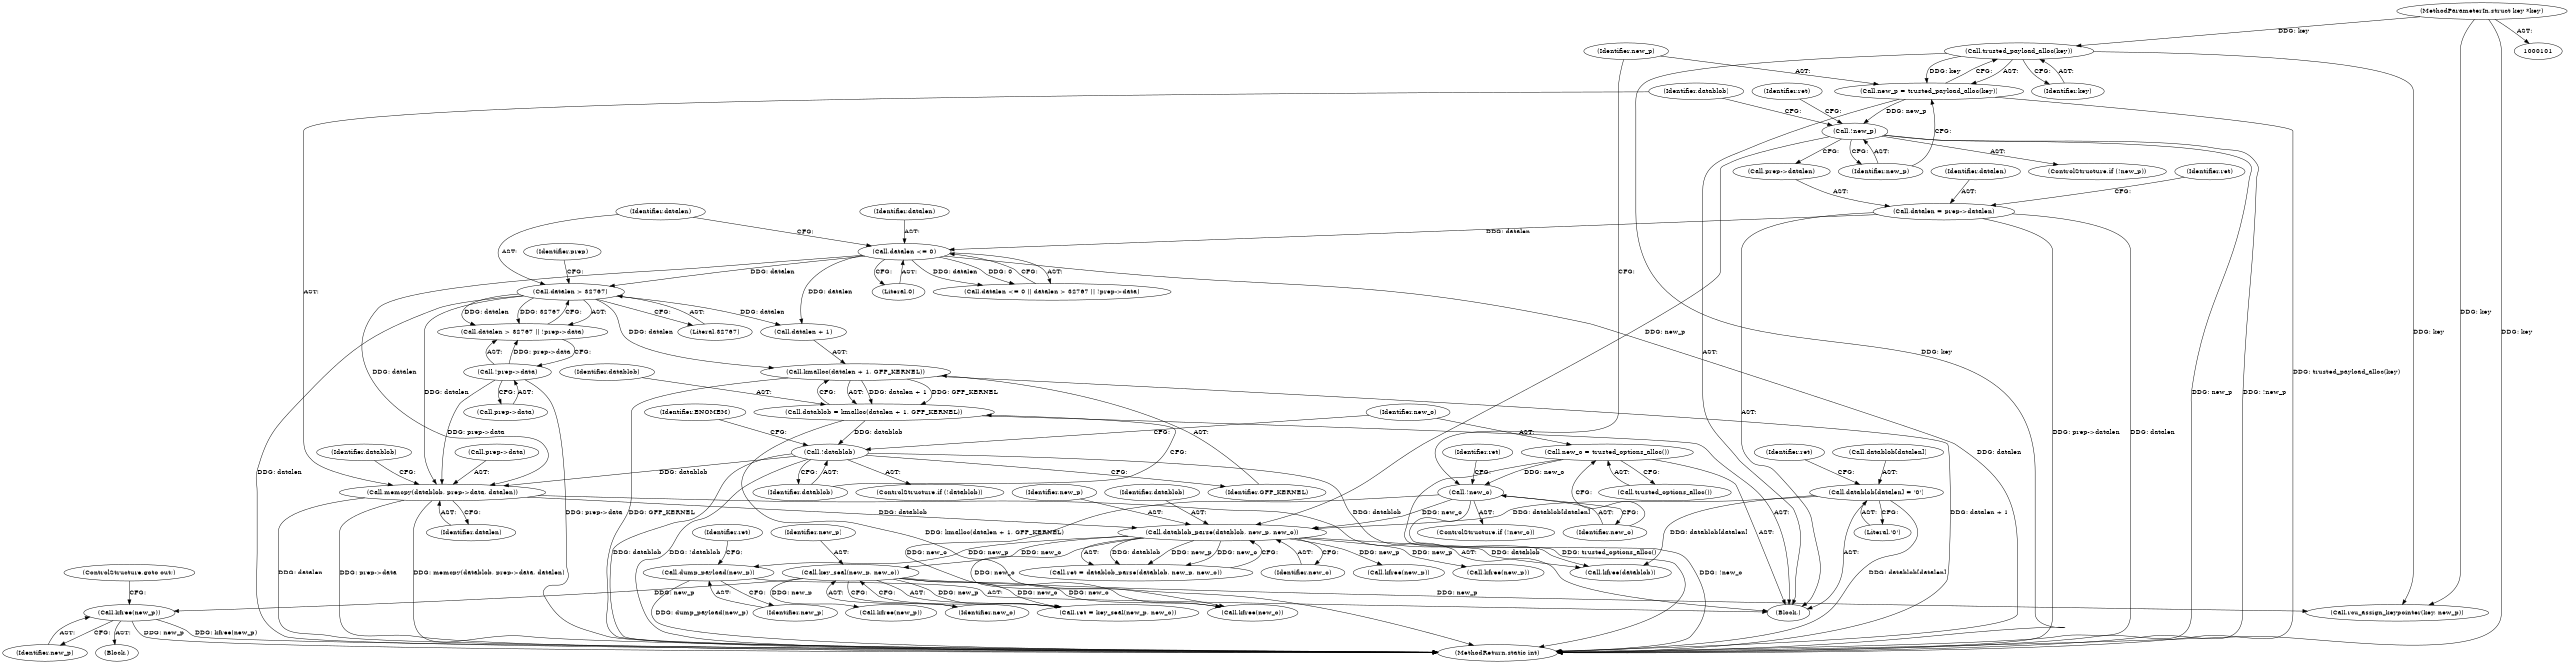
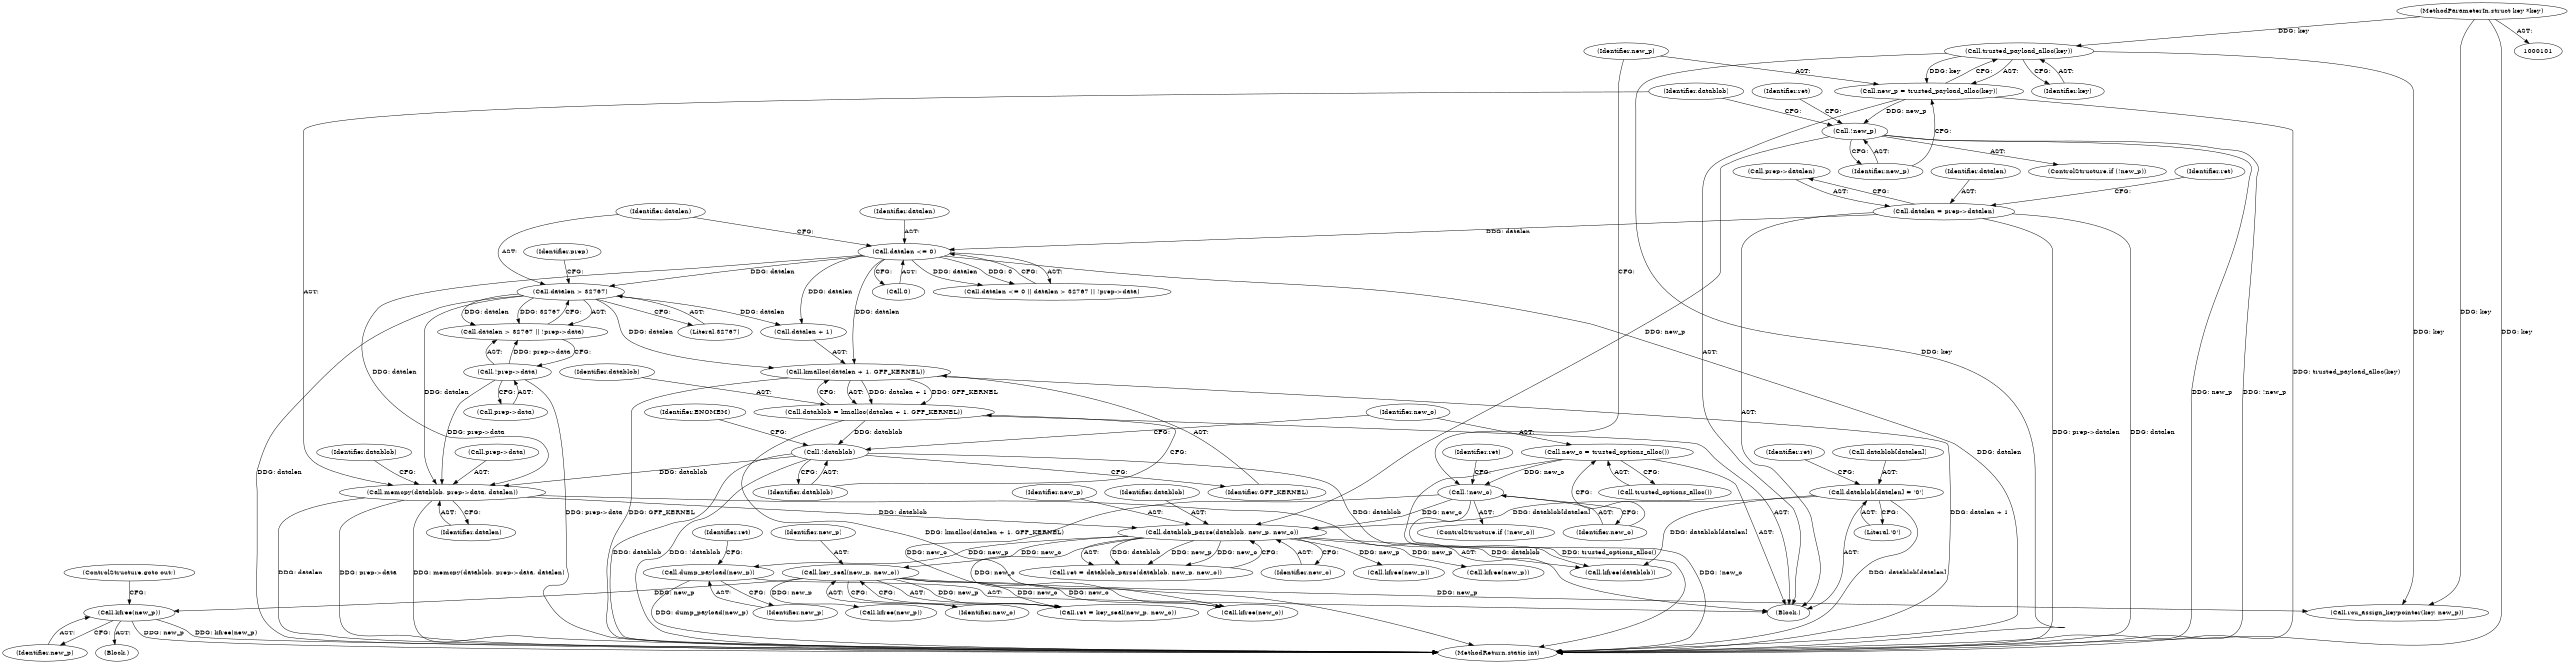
  digraph {
    fontname="DejaVu Serif"
    node [fontname="DejaVu Serif"]
    edge [fontname="DejaVu Serif"]
    n1 [label="(Call,kfree(new_p))"]
    n2 [label="(Block,)"]
    n3 [label="(MethodReturn,static int)"]
    n4 [label="(Identifier,new_p)"]
    n5 [label="(Call,key_seal(new_p, new_o))"]
    n6 [label="(Call,rcu_assign_keypointer(key, new_p))"]
    n7 [label="(Call,kfree(new_p))"]
    n8 [label="(Call,ret = key_seal(new_p, new_o))"]
    n9 [label="(Identifier,new_o)"]
    n10 [label="(Call,kfree(new_o))"]
    n11 [label="(Call,dump_payload(new_p))"]
    n12 [label="(Identifier,new_p)"]
    n13 [label="(Block,)"]
    n14 [label="(Call,datablob_parse(datablob, new_p, new_o))"]
    n15 [label="(Call,kfree(new_p))"]
    n16 [label="(Call,kfree(new_p))"]
    n17 [label="(Call,ret = datablob_parse(datablob, new_p, new_o))"]
    n18 [label="(Call,kfree(datablob))"]
    n19 [label="(Identifier,new_o)"]
    n20 [label="(Call,memcpy(datablob, prep->data, datalen))"]
    n21 [label="(Identifier,datalen)"]
    n22 [label="(Call,!datablob)"]
    n23 [label="(Identifier,datablob)"]
-   n24 [label="(ControlStructure,if (!datablob))"]
    n25 [label="(Identifier,GFP_KERNEL)"]
    n26 [label="(Call,datablob = kmalloc(datalen + 1, GFP_KERNEL))"]
    n27 [label="(Call,kmalloc(datalen + 1, GFP_KERNEL))"]
    n28 [label="(Call,datalen <= 0)"]
    n29 [label="(Call,datalen > 32767)"]
-   n30 [label="(Literal,0)"]
+   n30 [label="(Call,0)"]
    n31 [label="(Call,datalen <= 0 || datalen > 32767 || !prep->data)"]
    n32 [label="(Call,datalen + 1)"]
    n33 [label="(Call,datalen > 32767 || !prep->data)"]
    n34 [label="(Literal,32767)"]
    n35 [label="(Call,datalen = prep->datalen)"]
    n36 [label="(Call,prep->datalen)"]
    n37 [label="(Call,!prep->data)"]
    n38 [label="(Call,prep->data)"]
    n39 [label="(Call,datablob[datalen] = '\0')"]
    n40 [label="(Literal,'\0')"]
    n41 [label="(Call,!new_p)"]
    n42 [label="(ControlStructure,if (!new_p))"]
    n43 [label="(Identifier,new_p)"]
    n44 [label="(Call,new_p = trusted_payload_alloc(key))"]
    n45 [label="(Call,trusted_payload_alloc(key))"]
    n46 [label="(Identifier,key)"]
    n47 [label="(MethodParameterIn,struct key *key)"]
    1000101
    n49 [label="(Call,!new_o)"]
    n50 [label="(ControlStructure,if (!new_o))"]
    n51 [label="(Identifier,new_o)"]
    n52 [label="(Call,new_o = trusted_options_alloc())"]
    n53 [label="(Call,trusted_options_alloc())"]
    n54 [label="(ControlStructure,goto out;)"]
    n55 [label="(Identifier,ret)"]
    n56 [label="(Identifier,ENOMEM)"]
    n57 [label="(Identifier,datalen)"]
    n58 [label="(Identifier,datablob)"]
    n59 [label="(Identifier,prep)"]
    n60 [label="(Identifier,ret)"]
    n61 [label="(Call,datablob[datalen])"]
    n62 [label="(Identifier,datablob)"]
    n63 [label="(Identifier,ret)"]
    n64 [label="(Identifier,new_o)"]
    n65 [label="(Identifier,new_p)"]
    n66 [label="(Identifier,new_p)"]
    n67 [label="(Identifier,ret)"]
    n68 [label="(Identifier,ret)"]
    n69 [label="(Identifier,datablob)"]
    n70 [label="(Identifier,datalen)"]
    n71 [label="(Identifier,datalen)"]
    n72 [label="(Identifier,datablob)"]
    n73 [label="(Identifier,new_p)"]
    n74 [label="(Call,prep->data)"]
    n1 -> n2 [label="AST: "]
    n1 -> n3 [label="DDG: new_p"]
    n1 -> n3 [label="DDG: kfree(new_p)"]
    n1 -> n4 [label="CFG: "]
    n4 -> n1 [label="AST: "]
    n5 -> n1 [label="DDG: new_p"]
    n5 -> n6 [label="DDG: new_p"]
    n5 -> n7 [label="DDG: new_p"]
    n5 -> n8 [label="AST: "]
    n5 -> n8 [label="DDG: new_p"]
    n5 -> n8 [label="DDG: new_o"]
    n5 -> n9 [label="CFG: "]
    n5 -> n10 [label="DDG: new_o"]
    n8 -> n5 [label="CFG: "]
    n9 -> n5 [label="AST: "]
    n11 -> n3 [label="DDG: dump_payload(new_p)"]
    n11 -> n12 [label="CFG: "]
    n11 -> n13 [label="AST: "]
    n12 -> n11 [label="AST: "]
    n14 -> n5 [label="DDG: new_o"]
    n14 -> n10 [label="DDG: new_o"]
    n14 -> n11 [label="DDG: new_p"]
    n14 -> n15 [label="DDG: new_p"]
    n14 -> n16 [label="DDG: new_p"]
    n14 -> n17 [label="AST: "]
    n14 -> n17 [label="DDG: datablob"]
    n14 -> n17 [label="DDG: new_p"]
    n14 -> n17 [label="DDG: new_o"]
    n14 -> n18 [label="DDG: datablob"]
    n14 -> n19 [label="CFG: "]
    n17 -> n14 [label="CFG: "]
    n19 -> n14 [label="AST: "]
    n20 -> n3 [label="DDG: memcpy(datablob, prep->data, datalen)"]
    n20 -> n3 [label="DDG: datalen"]
    n20 -> n3 [label="DDG: prep->data"]
    n20 -> n13 [label="AST: "]
    n20 -> n14 [label="DDG: datablob"]
    n20 -> n21 [label="CFG: "]
    n21 -> n20 [label="AST: "]
    n22 -> n3 [label="DDG: datablob"]
    n22 -> n3 [label="DDG: !datablob"]
    n22 -> n18 [label="DDG: datablob"]
    n22 -> n20 [label="DDG: datablob"]
    n22 -> n23 [label="CFG: "]
-   n22 -> n24 [label="AST: "]
    n22 -> n25 [label="CFG: "]
    n23 -> n22 [label="AST: "]
    n23 -> n26 [label="CFG: "]
    n25 -> n27 [label="AST: "]
    n26 -> n3 [label="DDG: kmalloc(datalen + 1, GFP_KERNEL)"]
    n26 -> n13 [label="AST: "]
    n26 -> n22 [label="DDG: datablob"]
    n26 -> n27 [label="CFG: "]
    n27 -> n3 [label="DDG: GFP_KERNEL"]
    n27 -> n3 [label="DDG: datalen + 1"]
    n27 -> n26 [label="AST: "]
    n27 -> n26 [label="DDG: datalen + 1"]
    n27 -> n26 [label="DDG: GFP_KERNEL"]
    n28 -> n3 [label="DDG: datalen"]
    n28 -> n20 [label="DDG: datalen"]
+   n28 -> n27 [label="DDG: datalen"]
    n28 -> n29 [label="DDG: datalen"]
    n28 -> n30 [label="CFG: "]
    n28 -> n31 [label="AST: "]
    n28 -> n31 [label="DDG: datalen"]
    n28 -> n31 [label="DDG: 0"]
    n28 -> n32 [label="DDG: datalen"]
    n29 -> n3 [label="DDG: datalen"]
    n29 -> n20 [label="DDG: datalen"]
    n29 -> n27 [label="DDG: datalen"]
    n29 -> n32 [label="DDG: datalen"]
    n29 -> n33 [label="AST: "]
    n29 -> n33 [label="DDG: datalen"]
    n29 -> n33 [label="DDG: 32767"]
    n29 -> n34 [label="CFG: "]
    n30 -> n28 [label="AST: "]
    n31 -> n28 [label="CFG: "]
    n32 -> n27 [label="AST: "]
    n33 -> n29 [label="CFG: "]
    n33 -> n37 [label="CFG: "]
    n34 -> n29 [label="AST: "]
    n35 -> n3 [label="DDG: datalen"]
    n35 -> n3 [label="DDG: prep->datalen"]
    n35 -> n13 [label="AST: "]
    n35 -> n28 [label="DDG: datalen"]
-   n41 -> n36 [label="CFG: "]
+   n35 -> n36 [label="CFG: "]
    n36 -> n35 [label="AST: "]
    n37 -> n3 [label="DDG: prep->data"]
    n37 -> n20 [label="DDG: prep->data"]
    n37 -> n33 [label="AST: "]
    n37 -> n33 [label="DDG: prep->data"]
    n37 -> n38 [label="CFG: "]
    n38 -> n37 [label="AST: "]
    n39 -> n3 [label="DDG: datablob[datalen]"]
    n39 -> n13 [label="AST: "]
    n39 -> n14 [label="DDG: datablob[datalen]"]
    n39 -> n18 [label="DDG: datablob[datalen]"]
    n39 -> n40 [label="CFG: "]
    n40 -> n39 [label="AST: "]
    n41 -> n3 [label="DDG: new_p"]
    n41 -> n3 [label="DDG: !new_p"]
    n41 -> n14 [label="DDG: new_p"]
    n41 -> n42 [label="AST: "]
    n41 -> n43 [label="CFG: "]
    n43 -> n41 [label="AST: "]
    n43 -> n44 [label="CFG: "]
    n44 -> n3 [label="DDG: trusted_payload_alloc(key)"]
    n44 -> n13 [label="AST: "]
    n44 -> n41 [label="DDG: new_p"]
    n44 -> n45 [label="CFG: "]
    n45 -> n3 [label="DDG: key"]
    n45 -> n6 [label="DDG: key"]
    n45 -> n44 [label="AST: "]
    n45 -> n44 [label="DDG: key"]
    n45 -> n46 [label="CFG: "]
    n46 -> n45 [label="AST: "]
    n47 -> n3 [label="DDG: key"]
    n47 -> n6 [label="DDG: key"]
    n47 -> n45 [label="DDG: key"]
    n47 -> 1000101 [label="AST: "]
    n49 -> n3 [label="DDG: !new_o"]
    n49 -> n10 [label="DDG: new_o"]
    n49 -> n14 [label="DDG: new_o"]
    n49 -> n50 [label="AST: "]
    n49 -> n51 [label="CFG: "]
    n51 -> n49 [label="AST: "]
    n51 -> n52 [label="CFG: "]
    n52 -> n3 [label="DDG: trusted_options_alloc()"]
    n52 -> n13 [label="AST: "]
    n52 -> n49 [label="DDG: new_o"]
    n52 -> n53 [label="CFG: "]
    n53 -> n52 [label="AST: "]
    n54 -> n1 [label="CFG: "]
    n55 -> n39 [label="CFG: "]
    n56 -> n22 [label="CFG: "]
    n57 -> n35 [label="AST: "]
    n58 -> n14 [label="AST: "]
    n59 -> n29 [label="CFG: "]
    n60 -> n49 [label="CFG: "]
    n61 -> n39 [label="AST: "]
    n62 -> n20 [label="AST: "]
    n62 -> n41 [label="CFG: "]
    n63 -> n35 [label="CFG: "]
    n64 -> n22 [label="CFG: "]
    n64 -> n52 [label="AST: "]
    n65 -> n5 [label="AST: "]
    n66 -> n14 [label="AST: "]
    n67 -> n41 [label="CFG: "]
    n68 -> n11 [label="CFG: "]
    n69 -> n26 [label="AST: "]
    n70 -> n28 [label="AST: "]
    n71 -> n28 [label="CFG: "]
    n71 -> n29 [label="AST: "]
    n72 -> n20 [label="CFG: "]
    n73 -> n44 [label="AST: "]
    n73 -> n49 [label="CFG: "]
    n74 -> n20 [label="AST: "]
  }
